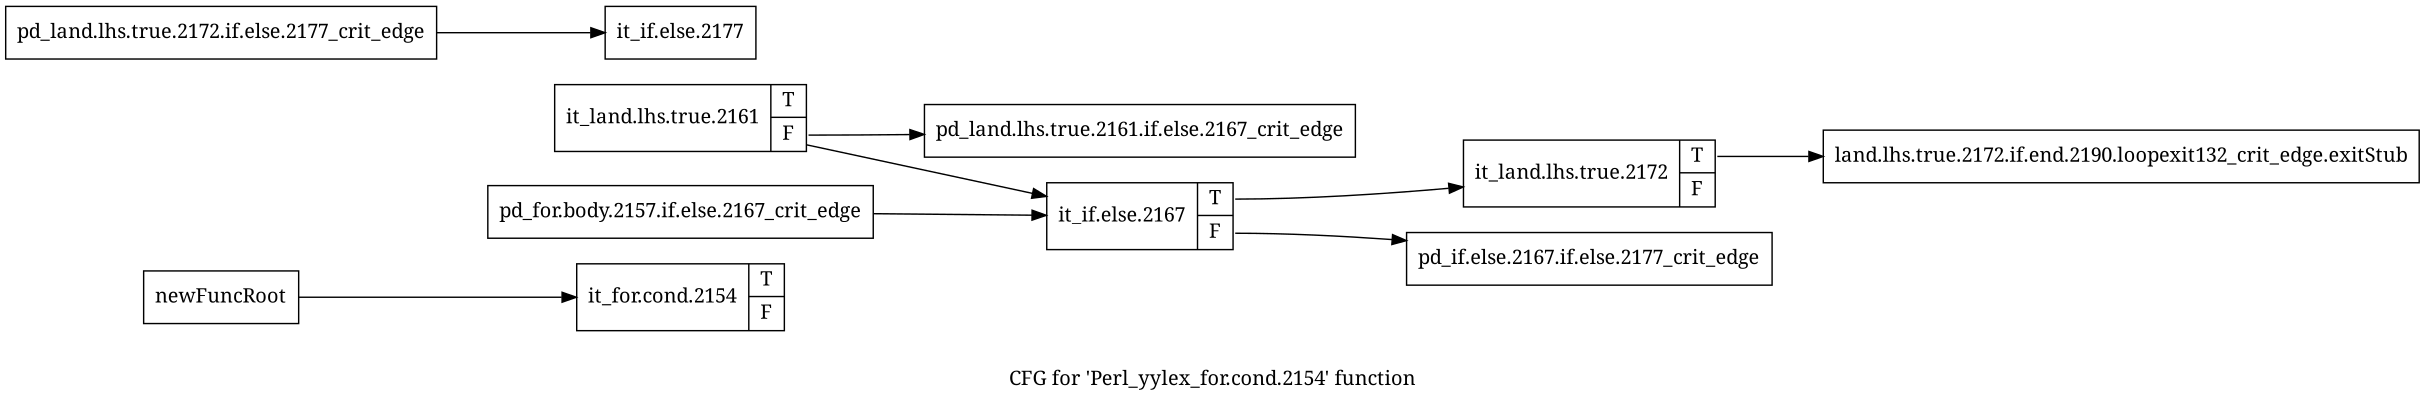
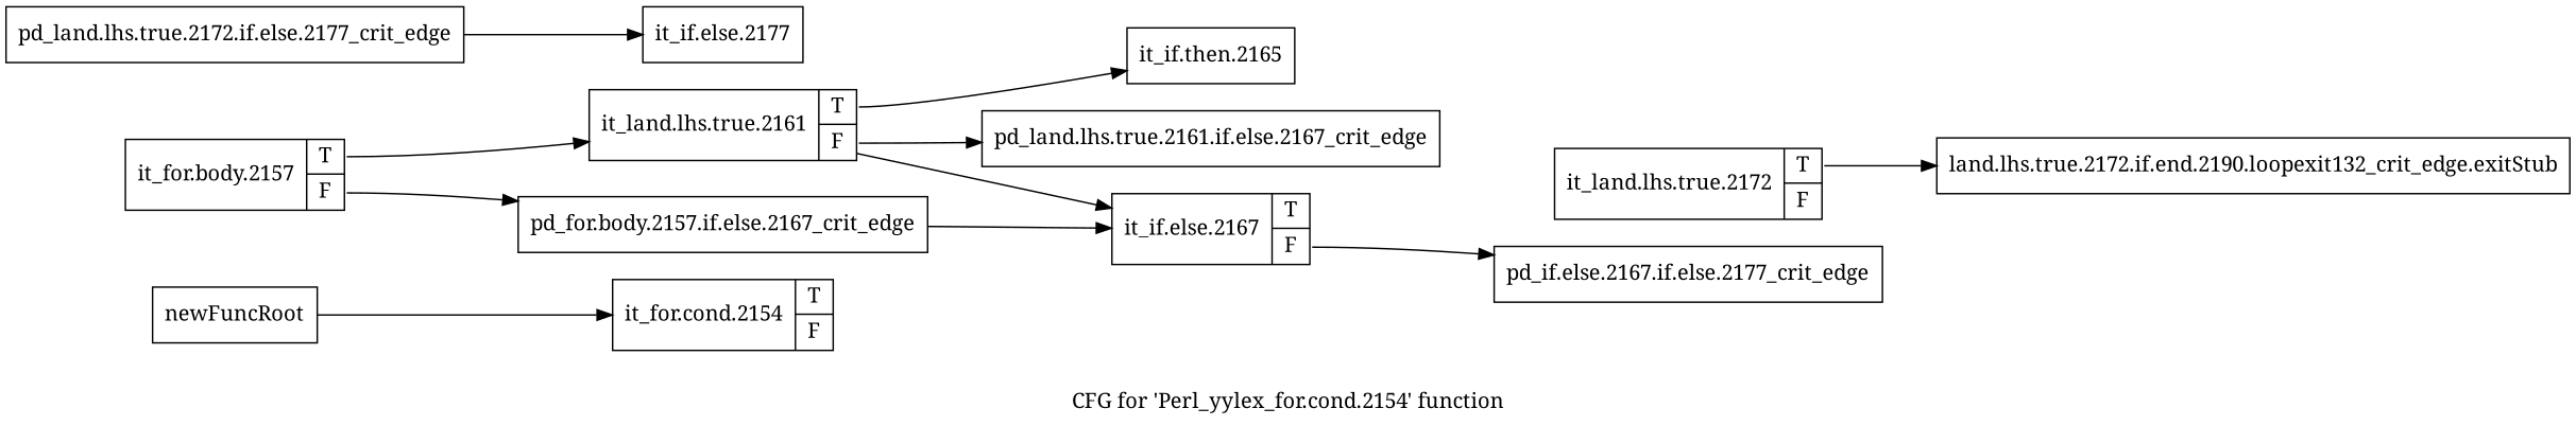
  digraph {
    fontname="Noto Serif"
    label="CFG for 'Perl_yylex_for.cond.2154' function"
    rankdir=LR
    node [fontname="Noto Serif" shape=record]
    edge [fontname="Noto Serif"]
    n1 [label="{newFuncRoot}"]
    n2 [label="{it_for.cond.2154|{<s0>T|<s1>F}}"]
+   n3 [label="{it_for.body.2157|{<s0>T|<s1>F}}"]
    n4 [label="{it_land.lhs.true.2161|{<s0>T|<s1>F}}"]
    n5 [label="{pd_for.body.2157.if.else.2167_crit_edge}"]
    n6 [label="{land.lhs.true.2172.if.end.2190.loopexit132_crit_edge.exitStub}"]
+   n7 [label="{it_if.then.2165}"]
    n8 [label="{pd_land.lhs.true.2161.if.else.2167_crit_edge}"]
    n9 [label="{it_if.else.2167|{<s0>T|<s1>F}}"]
    n10 [label="{it_land.lhs.true.2172|{<s0>T|<s1>F}}"]
    n11 [label="{pd_if.else.2167.if.else.2177_crit_edge}"]
    n12 [label="{pd_land.lhs.true.2172.if.else.2177_crit_edge}"]
    n13 [label="{it_if.else.2177}"]
    n1 -> n2
+   n3 -> n4 [tailport=s0]
+   n3 -> n5 [tailport=s1]
+   n4 -> n7 [tailport=s0]
    n4 -> n8 [tailport=s1]
    n4 -> n9
    n5 -> n9
-   n9 -> n10 [tailport=s0]
    n9 -> n11 [tailport=s1]
    n10 -> n6 [tailport=s0]
    n12 -> n13
  }
